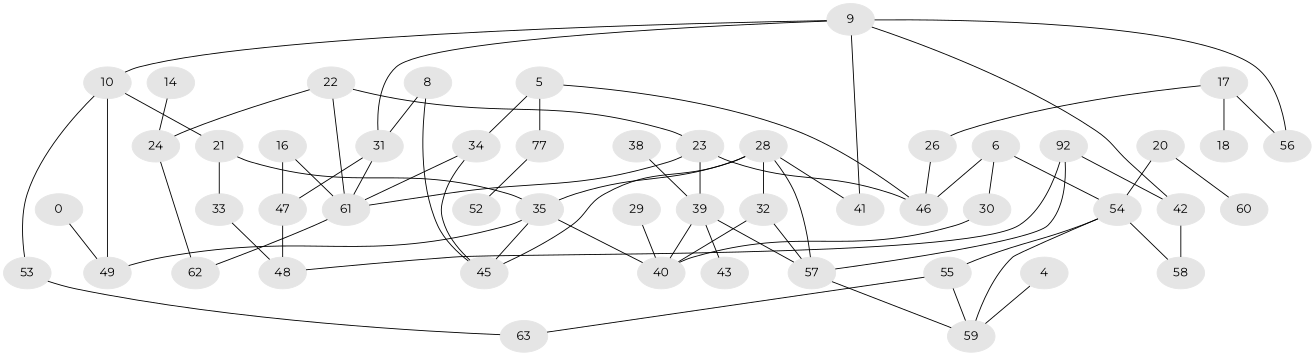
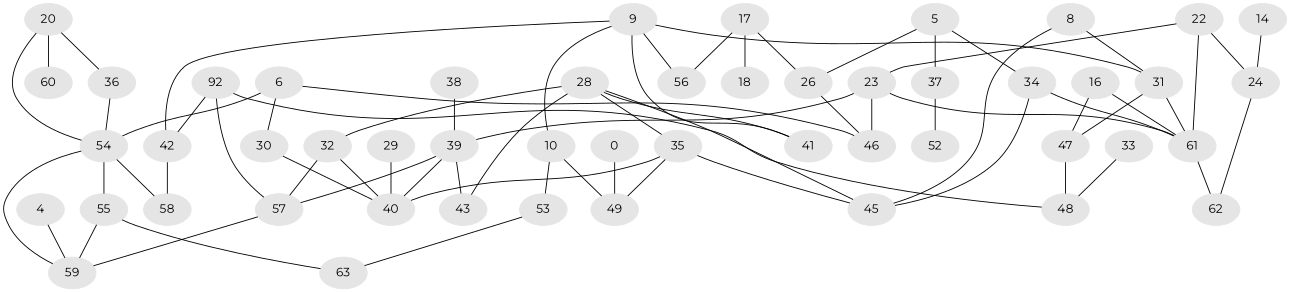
  graph {
    fontname=Montserrat
    node [color=gray90 fontname=Montserrat style=filled]
    edge [fontname=Montserrat weight=1.0]
    n1 [label=0]
    49
    31
    61
    47
    62
    4
    59
    5
    34
-   37 [label=77]
+   37
    46
    45
    52
    6
    30
    54
    40
    58
    55
    8
    9
    10
    41
    42
    56
-   21
    53
    33
    35
    63
    n32 [label=92]
    48
    57
    14
    24
    16
    17
    18
    26
    20
+   36
    60
    22
    23
    39
    43
    28
    32
    29
    38
    n1 -- 49
    31 -- 61
    31 -- 47
    61 -- 62
    47 -- 48
    4 -- 59
    5 -- 34
    5 -- 37
-   5 -- 46
+   5 -- 26
    34 -- 61
    34 -- 45
    37 -- 52
    6 -- 46
    6 -- 30
    6 -- 54
    30 -- 40
    54 -- 59
    54 -- 58
    54 -- 55
    55 -- 59
    55 -- 63
    8 -- 31
    8 -- 45
    9 -- 31
    9 -- 10
    9 -- 41
    9 -- 42
    9 -- 56
    10 -- 49
-   10 -- 21
    10 -- 53
    42 -- 58 [weight=2.0]
-   21 -- 33
-   21 -- 35
    53 -- 63
    33 -- 48
    35 -- 49
    35 -- 45
    35 -- 40
    n32 -- 42
    n32 -- 48
    n32 -- 57
    57 -- 59
    14 -- 24
    24 -- 62
    16 -- 61
    16 -- 47
    17 -- 56
    17 -- 18
    17 -- 26
    26 -- 46
    20 -- 54
+   20 -- 36
    20 -- 60 [weight=2.0]
+   36 -- 54
    22 -- 61
    22 -- 24
    22 -- 23
    23 -- 61
    23 -- 46
    23 -- 39
    39 -- 40
    39 -- 57
    39 -- 43
    28 -- 45
    28 -- 41
    28 -- 35
-   28 -- 57
+   28 -- 43
    28 -- 32
    32 -- 40
    32 -- 57
    29 -- 40
    38 -- 39
  }
